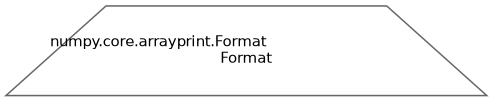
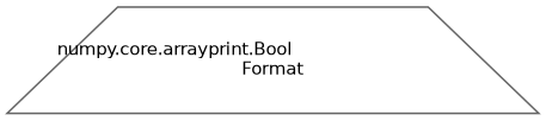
  digraph {
    rankdir=TB
-   n1 [color=grey40 fillcolor=white fontname=Helvetica fontsize=10 height=0.2 label="numpy.core.arrayprint.Format\lFormat" shape=trapezium style=filled width=0.4]
+   n1 [color=grey40 fillcolor=white fontname=Helvetica fontsize=10 height=0.2 label="numpy.core.arrayprint.Bool\lFormat" shape=trapezium style=filled width=0.4]
  }
